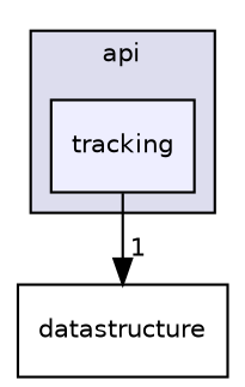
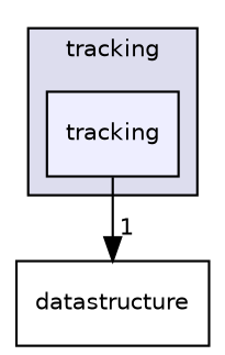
  digraph {
    compound=true
    node [fontname=Helvetica fontsize=10 shape=box]
    n1 [fillcolor="#eeeeff" label=tracking pencolor=black style=filled]
    n2 [label=datastructure]
    subgraph cluster_1 {
      bgcolor="#ddddee"
      fontname=Helvetica
      fontsize=10
-     label=api
+     label=tracking
      pencolor=black
      n1
    }
    n1 -> n2 [headlabel=1 labeldistance=1.5 labelfontname=Helvetica labelfontsize=10]
  }
